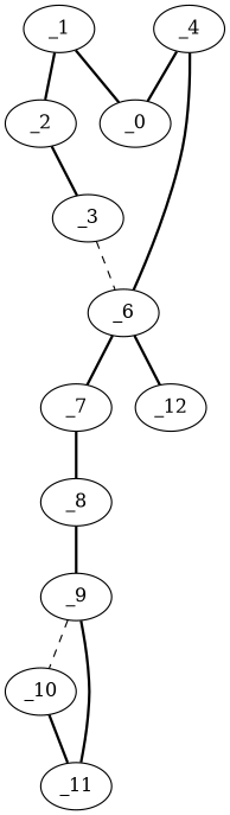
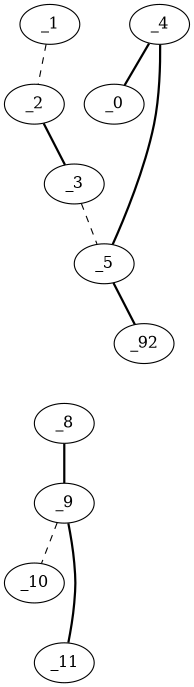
  graph {
    node [charge=0 chem=1 symbol="C  " x=2.866 y=-2.7024]
    edge [style=bold valence=1]
    _1 [x=2.366]
    _2 [x=3.366]
    n3 [label=_0 x=2.057 y=-1.7514]
    _3 [chem=5 symbol="S  " x=3.675 y=-1.7514]
-   _6 [y=-0.1636]
+   _6 [y=-0.1636 label=_5]
    _4 [y=-1.1636]
-   _7 [chem=2 symbol="O  " x=3.7321 y=0.3364]
-   _12 [chem=2 symbol="O  " x=2 y=0.3364]
+   _12 [chem=2 symbol="O  " x=2 y=0.3364 label=_92]
    _8 [x=3.7321 y=1.3364]
    _9 [x=4.5981 y=1.8364]
    _10 [x=5.5981 y=1.8364]
    _11 [chem=2 symbol="O  " x=5.0981 y=2.7024]
-   _1 -- _2 [valence=2]
-   _1 -- n3
+   _1 -- _2 [style=dashed valence=2]
    _2 -- _3
    _3 -- _6 [style=dashed]
-   _6 -- _7
    _6 -- _12 [valence=2]
    _4 -- n3 [valence=2]
    _4 -- _6
-   _7 -- _8
    _8 -- _9
    _9 -- _10 [style=dashed]
    _9 -- _11
-   _10 -- _11
  }
